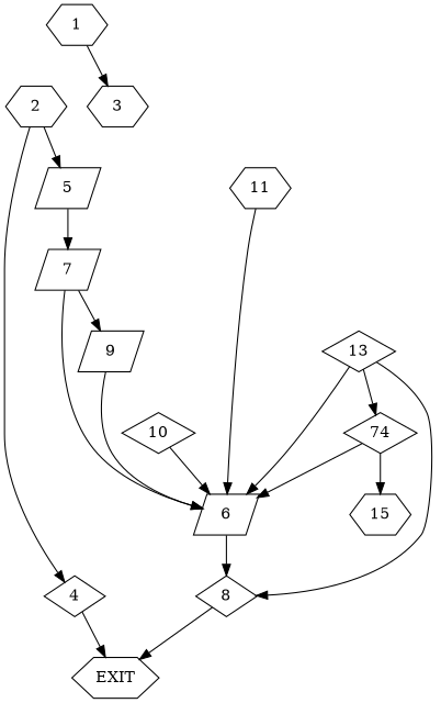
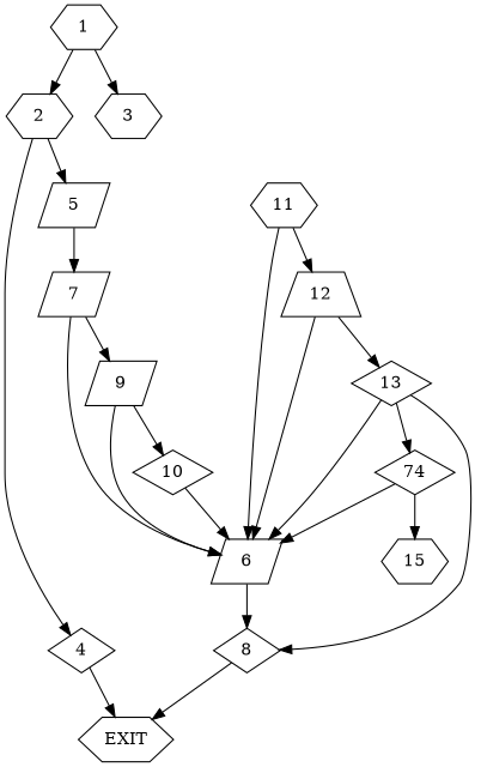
  digraph {
    node [shape=hexagon]
    1
    2
    3
    n4 [label=EXIT]
    4 [shape=diamond]
    5 [shape=parallelogram]
    7 [shape=parallelogram]
    6 [shape=parallelogram]
    8 [shape=diamond]
    9 [shape=parallelogram]
    10 [shape=diamond]
    11
+   12 [shape=trapezium]
    13 [shape=diamond]
    n15 [label=74 shape=diamond]
    15
+   1 -> 2
    1 -> 3
    2 -> 4
    2 -> 5
    4 -> n4
    5 -> 7
    7 -> 6
    7 -> 9
    6 -> 8
    8 -> n4
    9 -> 6
+   9 -> 10
    10 -> 6
    11 -> 6
+   11 -> 12
+   12 -> 6
+   12 -> 13
    13 -> 6
    13 -> 8
    13 -> n15
    n15 -> 6
    n15 -> 15
  }
